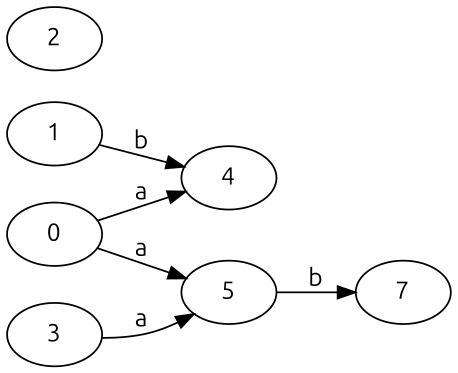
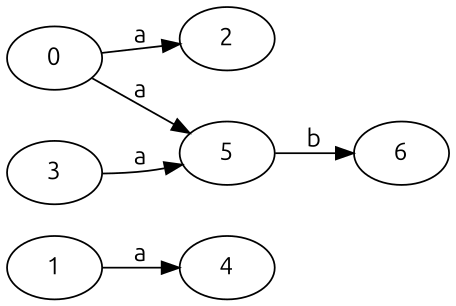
  strict digraph {
    fontname=Ubuntu
    rankdir=LR
    node [fontname=Ubuntu]
    edge [fontname=Ubuntu]
    1
    4
    2
    3
    5
    0
-   7
-   1 -> 4 [label=b]
+   7 [label=6]
+   1 -> 4 [label=a]
    3 -> 5 [label=a]
    5 -> 7 [label=b]
-   0 -> 4 [label=a]
+   0 -> 2 [label=a]
    0 -> 5 [label=a]
  }
